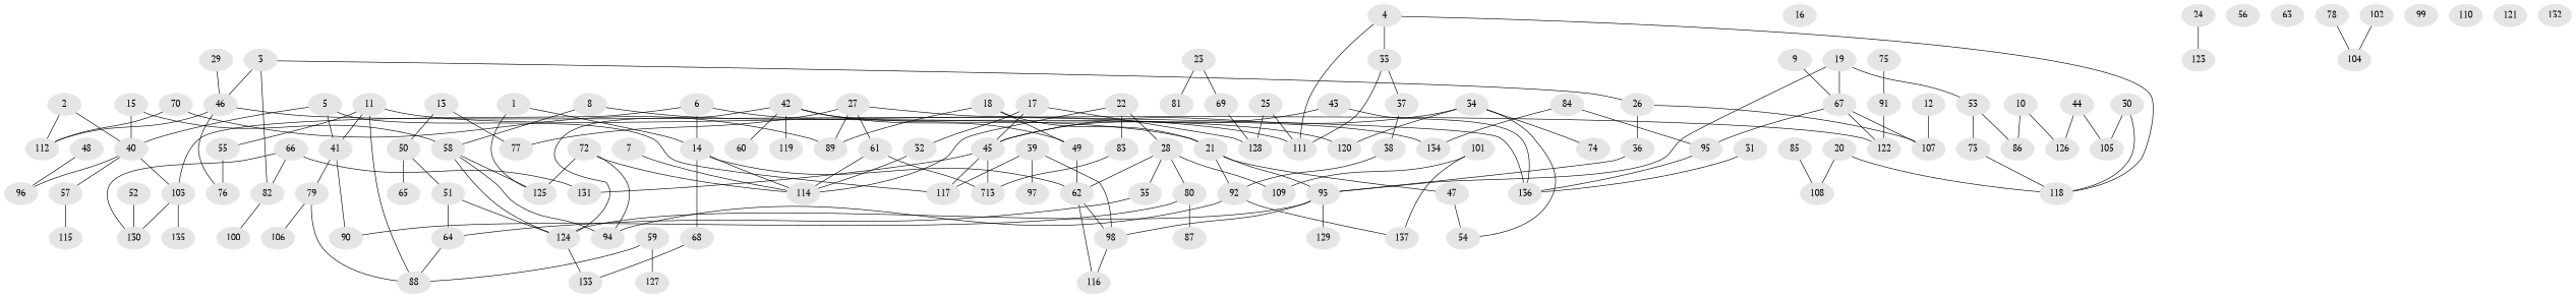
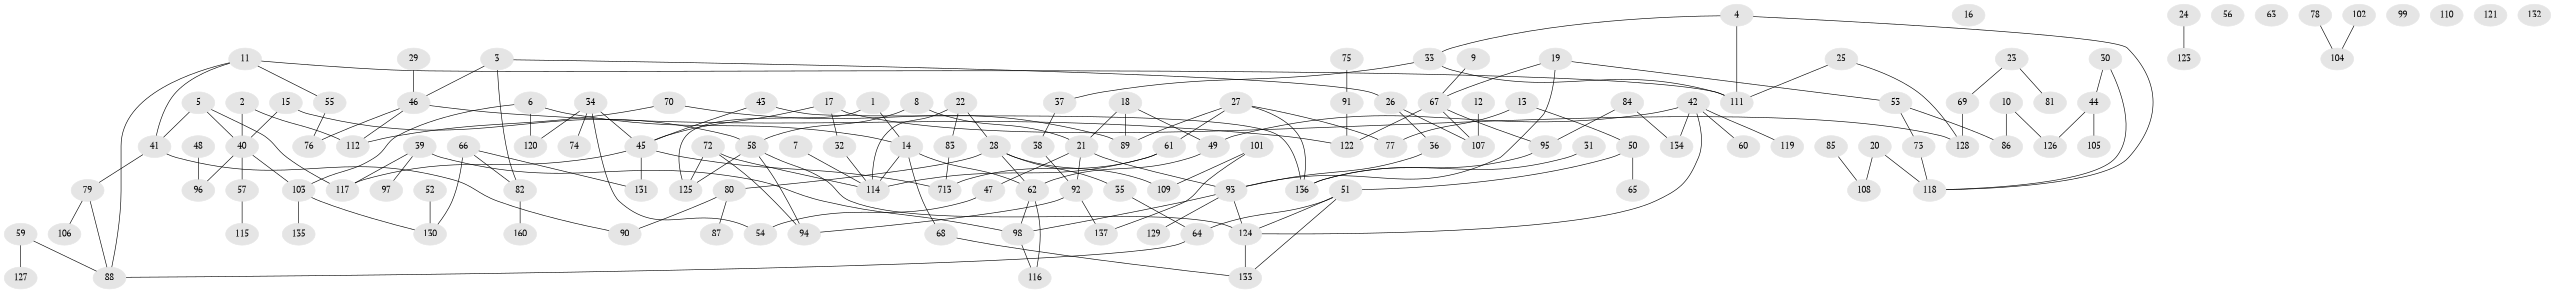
  graph {
    fontname="PT Serif"
    node [color=gray90 fontname="PT Serif" style=filled]
    edge [fontname="PT Serif"]
    1
    14
    125
    114
    62
    68
    2
    40
    112
    103
    57
    96
    3
    26
    46
    82
    107
    36
    76
    122
-   100
+   100 [label=160]
    4
    33
    111
    118
    37
    5
    41
    117
    79
    90
    55
    6
    120
    130
    135
    7
    8
    21
    58
    93
    47
    92
    124
    94
    9
    67
    95
    10
    86
    126
    11
    88
    12
    13
    50
    77
    51
    65
    98
    116
    133
    15
    16
    17
    32
    45
    128
    n69 [label=713]
    131
    18
    49
    89
    19
    53
    73
    129
    20
    108
    54
    137
    22
    28
    83
    35
    80
    109
    23
    69
    81
    24
    123
    25
    27
    61
    136
    64
    87
    29
    30
    105
    31
    38
    34
    74
    39
    97
    115
    106
    42
    60
    119
    134
    43
    44
    48
    52
    56
    59
    127
    63
    66
    70
    91
    72
    75
    78
    104
    84
    85
    99
    101
    102
    110
    121
    132
    1 -- 14
    1 -- 125
    14 -- 114
    14 -- 62
    14 -- 68
    62 -- 98
    62 -- 116
    68 -- 133
    2 -- 40
    2 -- 112
    40 -- 103
    40 -- 57
    40 -- 96
    103 -- 130
    103 -- 135
    57 -- 115
    3 -- 26
    3 -- 46
    3 -- 82
    26 -- 107
    26 -- 36
    46 -- 112
    46 -- 76
    46 -- 122
    82 -- 100
    36 -- 93
    4 -- 33
    4 -- 111
    4 -- 118
    33 -- 111
    33 -- 37
    37 -- 38
    5 -- 40
    5 -- 41
    5 -- 117
    41 -- 79
    41 -- 90
    79 -- 88
    79 -- 106
    55 -- 76
    6 -- 14
    6 -- 103
    6 -- 120
    7 -- 114
    8 -- 21
    8 -- 58
    21 -- 93
    21 -- 47
    21 -- 92
    58 -- 125
    58 -- 124
    58 -- 94
    93 -- 124
    93 -- 98
    93 -- 129
    47 -- 54
    92 -- 94
    92 -- 137
    124 -- 133
    9 -- 67
    67 -- 107
    67 -- 122
    67 -- 95
    95 -- 136
    10 -- 86
    10 -- 126
    11 -- 111
    11 -- 41
    11 -- 55
    11 -- 88
    12 -- 107
    13 -- 50
    13 -- 77
    50 -- 51
    50 -- 65
    51 -- 124
+   51 -- 133
    51 -- 64
    98 -- 116
    15 -- 40
    15 -- 58
    17 -- 32
    17 -- 45
    17 -- 128
    32 -- 114
    45 -- 117
    45 -- n69
    45 -- 131
    18 -- 21
    18 -- 49
    18 -- 89
    49 -- 62
    19 -- 93
    19 -- 67
    19 -- 53
    53 -- 86
    53 -- 73
    73 -- 118
    20 -- 118
    20 -- 108
    22 -- 114
    22 -- 28
    22 -- 83
    28 -- 62
    28 -- 35
    28 -- 80
    28 -- 109
    83 -- n69
    35 -- 64
    80 -- 90
    80 -- 87
    23 -- 69
    23 -- 81
    69 -- 128
    24 -- 123
    25 -- 111
    25 -- 128
    27 -- 77
    27 -- 89
    27 -- 61
    27 -- 136
    61 -- 114
    61 -- n69
    64 -- 88
    29 -- 46
    30 -- 118
-   30 -- 105
+   30 -- 44
    31 -- 136
    38 -- 92
    34 -- 120
    34 -- 45
    34 -- 54
    34 -- 74
    39 -- 117
    39 -- 98
    39 -- 97
    42 -- 124
    42 -- 49
    42 -- 60
    42 -- 119
    42 -- 134
    43 -- 45
    43 -- 136
    44 -- 126
    44 -- 105
    48 -- 96
    52 -- 130
    59 -- 88
    59 -- 127
    66 -- 82
    66 -- 130
    66 -- 131
    70 -- 112
    70 -- 89
    91 -- 122
    72 -- 125
    72 -- 114
    72 -- 94
    75 -- 91
    78 -- 104
    84 -- 95
    84 -- 134
    85 -- 108
    101 -- 137
    101 -- 109
    102 -- 104
  }
